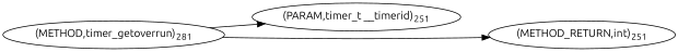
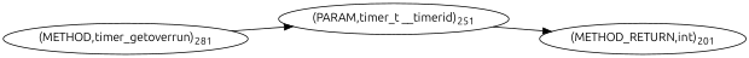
  digraph {
    fontname=Ubuntu
    rankdir=LR
    node [fontname=Ubuntu]
    edge [fontname=Ubuntu]
    n1 [label=<(METHOD,timer_getoverrun)<SUB>281</SUB>>]
    n2 [label=<(PARAM,timer_t __timerid)<SUB>251</SUB>>]
-   n3 [label=<(METHOD_RETURN,int)<SUB>251</SUB>>]
+   n3 [label=<(METHOD_RETURN,int)<SUB>201</SUB>>]
    n1 -> n2
-   n1 -> n3
+   n2 -> n3
  }
